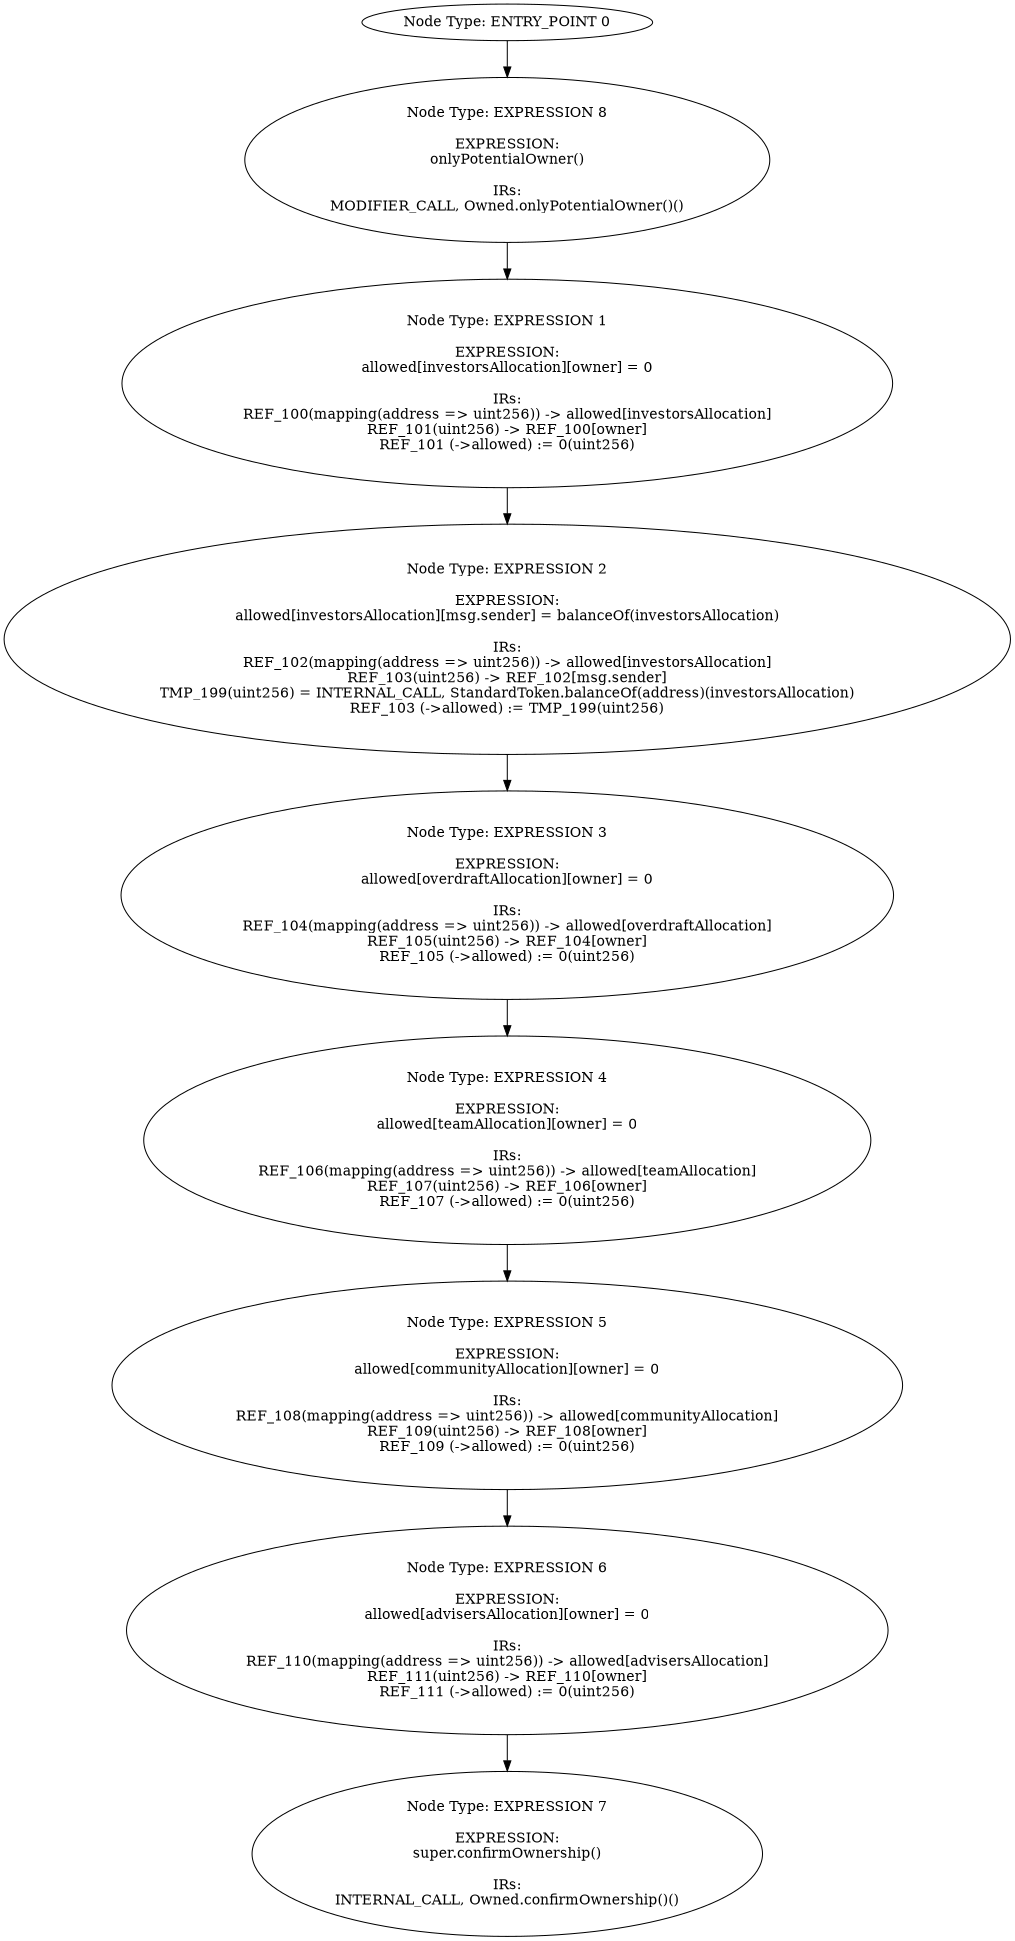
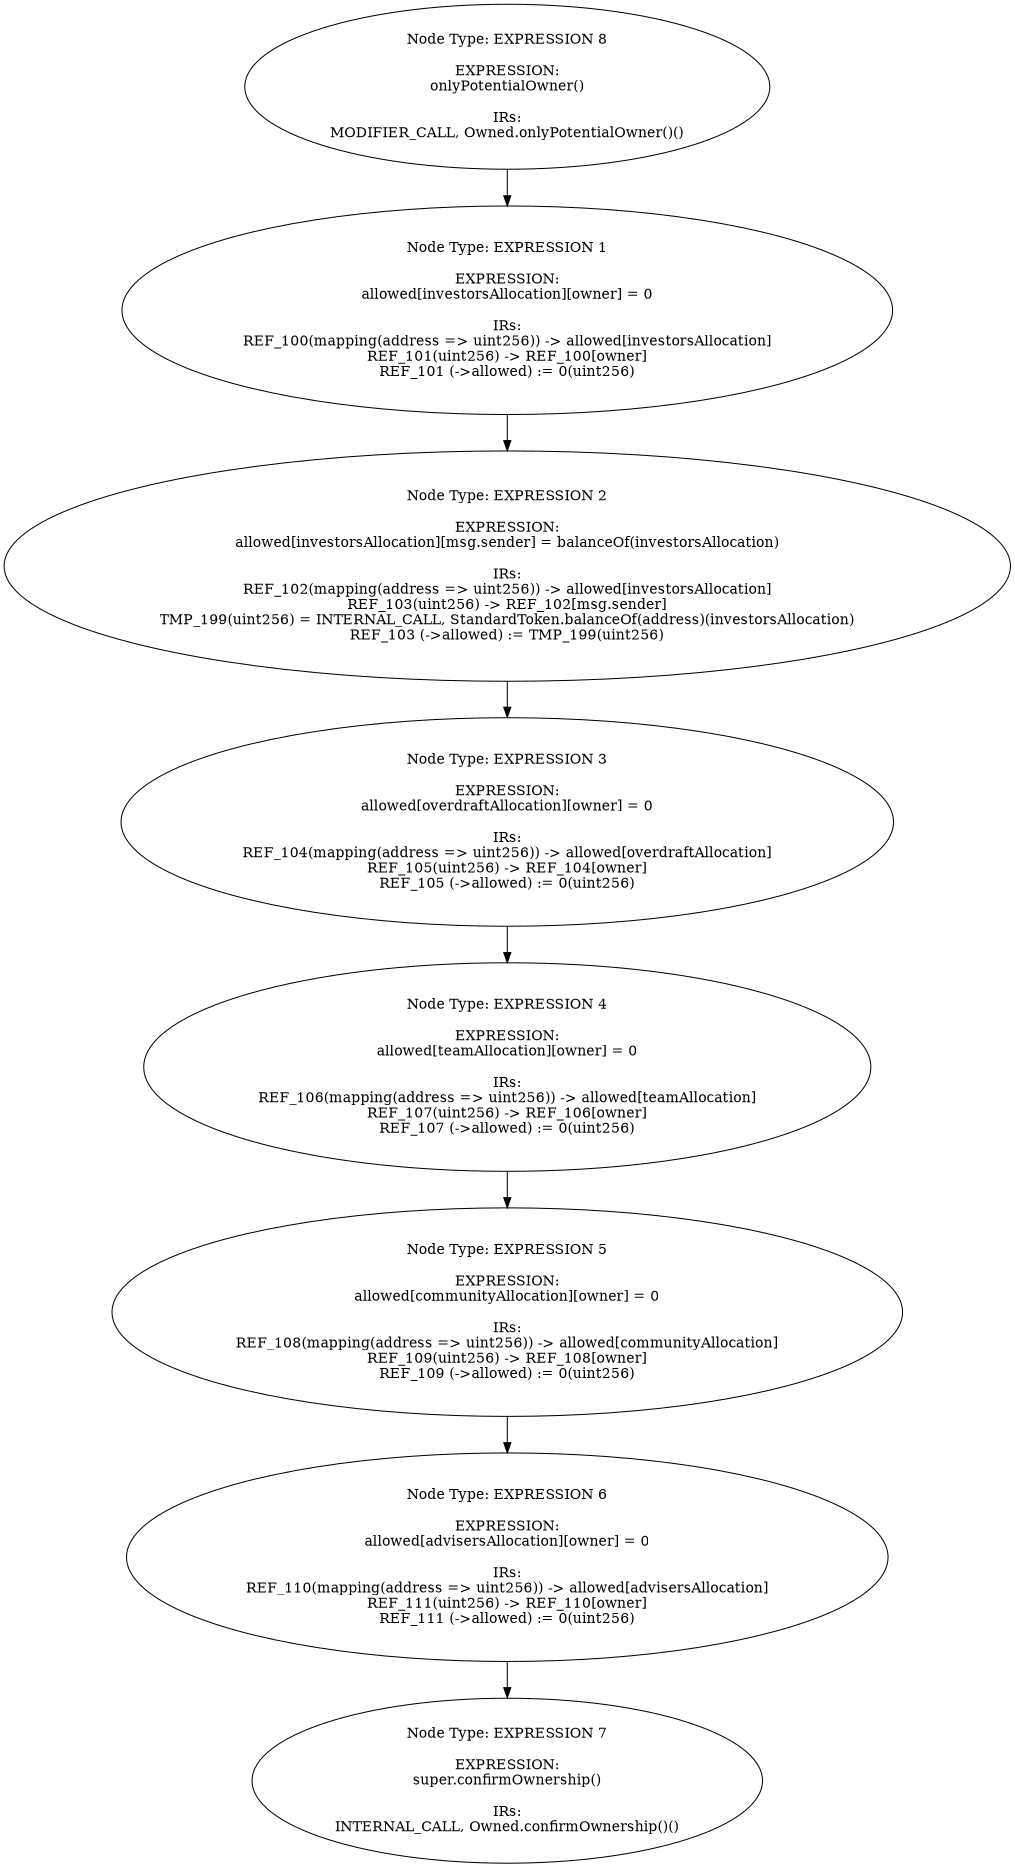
  digraph {
-   n1 [label="Node Type: ENTRY_POINT 0\n"]
    n2 [label="Node Type: EXPRESSION 8\n\nEXPRESSION:\nonlyPotentialOwner()\n\nIRs:\nMODIFIER_CALL, Owned.onlyPotentialOwner()()"]
    n3 [label="Node Type: EXPRESSION 1\n\nEXPRESSION:\nallowed[investorsAllocation][owner] = 0\n\nIRs:\nREF_100(mapping(address => uint256)) -> allowed[investorsAllocation]\nREF_101(uint256) -> REF_100[owner]\nREF_101 (->allowed) := 0(uint256)"]
    n4 [label="Node Type: EXPRESSION 2\n\nEXPRESSION:\nallowed[investorsAllocation][msg.sender] = balanceOf(investorsAllocation)\n\nIRs:\nREF_102(mapping(address => uint256)) -> allowed[investorsAllocation]\nREF_103(uint256) -> REF_102[msg.sender]\nTMP_199(uint256) = INTERNAL_CALL, StandardToken.balanceOf(address)(investorsAllocation)\nREF_103 (->allowed) := TMP_199(uint256)"]
    n5 [label="Node Type: EXPRESSION 3\n\nEXPRESSION:\nallowed[overdraftAllocation][owner] = 0\n\nIRs:\nREF_104(mapping(address => uint256)) -> allowed[overdraftAllocation]\nREF_105(uint256) -> REF_104[owner]\nREF_105 (->allowed) := 0(uint256)"]
    n6 [label="Node Type: EXPRESSION 4\n\nEXPRESSION:\nallowed[teamAllocation][owner] = 0\n\nIRs:\nREF_106(mapping(address => uint256)) -> allowed[teamAllocation]\nREF_107(uint256) -> REF_106[owner]\nREF_107 (->allowed) := 0(uint256)"]
    n7 [label="Node Type: EXPRESSION 5\n\nEXPRESSION:\nallowed[communityAllocation][owner] = 0\n\nIRs:\nREF_108(mapping(address => uint256)) -> allowed[communityAllocation]\nREF_109(uint256) -> REF_108[owner]\nREF_109 (->allowed) := 0(uint256)"]
    n8 [label="Node Type: EXPRESSION 6\n\nEXPRESSION:\nallowed[advisersAllocation][owner] = 0\n\nIRs:\nREF_110(mapping(address => uint256)) -> allowed[advisersAllocation]\nREF_111(uint256) -> REF_110[owner]\nREF_111 (->allowed) := 0(uint256)"]
    n9 [label="Node Type: EXPRESSION 7\n\nEXPRESSION:\nsuper.confirmOwnership()\n\nIRs:\nINTERNAL_CALL, Owned.confirmOwnership()()"]
-   n1 -> n2
    n2 -> n3
    n3 -> n4
    n4 -> n5
    n5 -> n6
    n6 -> n7
    n7 -> n8
    n8 -> n9
  }
